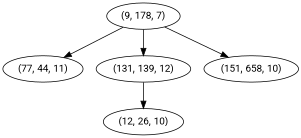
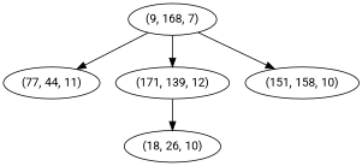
  digraph {
    fontname=Roboto
    node [fontname=Roboto]
    edge [fontname=Roboto]
    n1 [label="(77, 44, 11)"]
-   "(9, 168, 7)" [label="(9, 178, 7)"]
-   "(131, 139, 12)"
-   "(151, 158, 10)" [label="(151, 658, 10)"]
-   "(18, 26, 10)" [label="(12, 26, 10)"]
+   "(9, 168, 7)"
+   "(131, 139, 12)" [label="(171, 139, 12)"]
+   "(151, 158, 10)"
+   "(18, 26, 10)"
    "(9, 168, 7)" -> n1
    "(9, 168, 7)" -> "(131, 139, 12)"
    "(9, 168, 7)" -> "(151, 158, 10)"
    "(131, 139, 12)" -> "(18, 26, 10)"
  }
